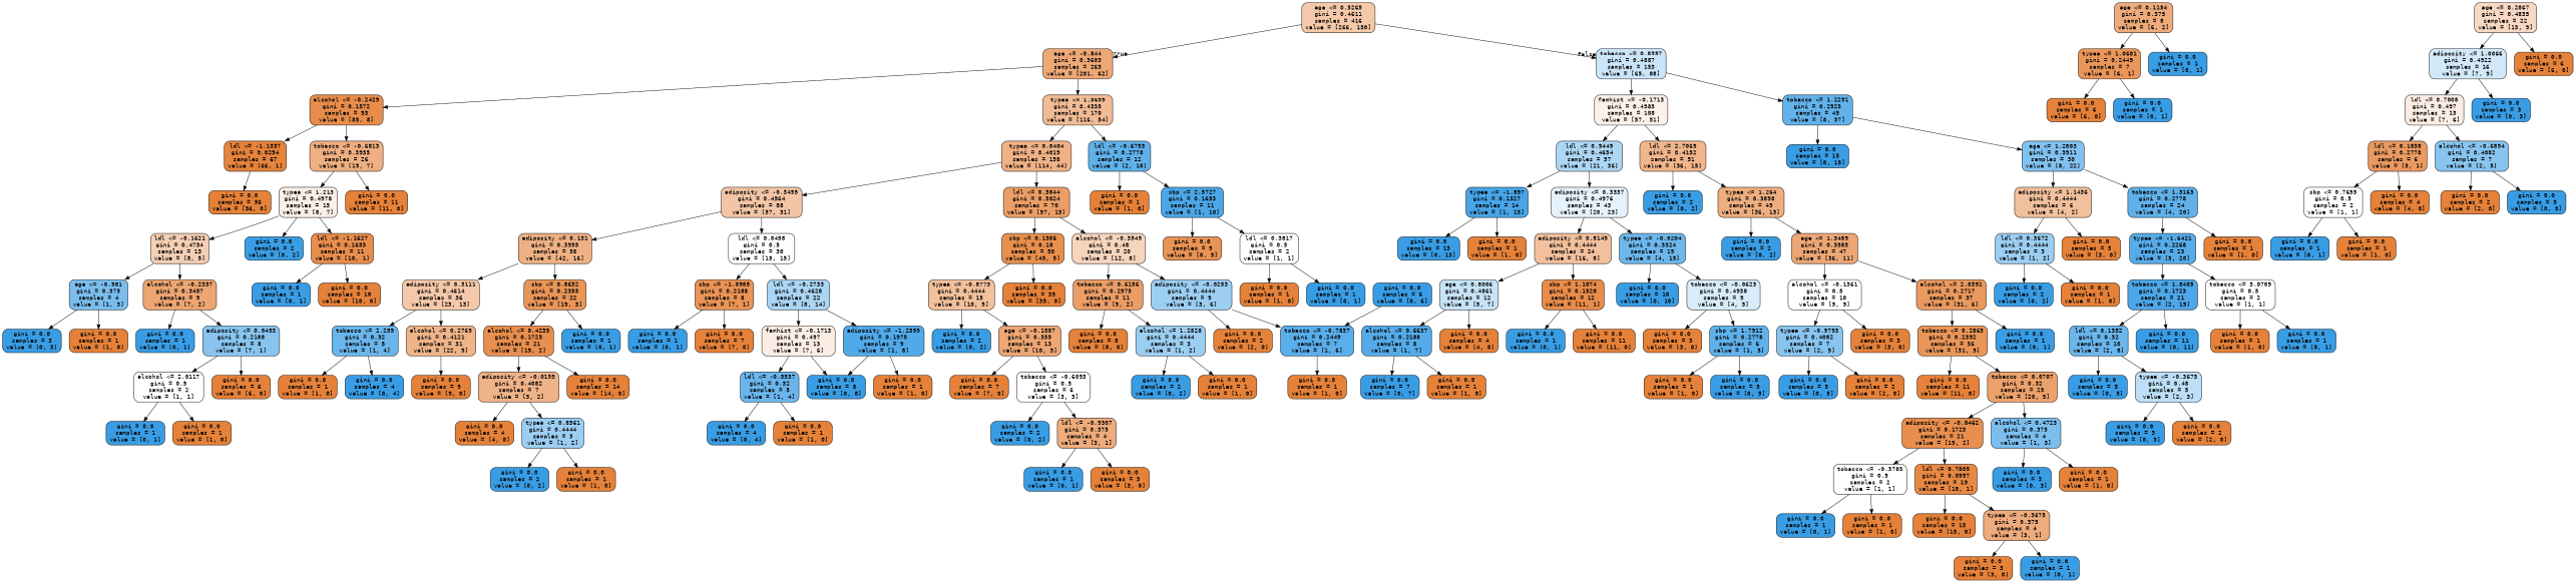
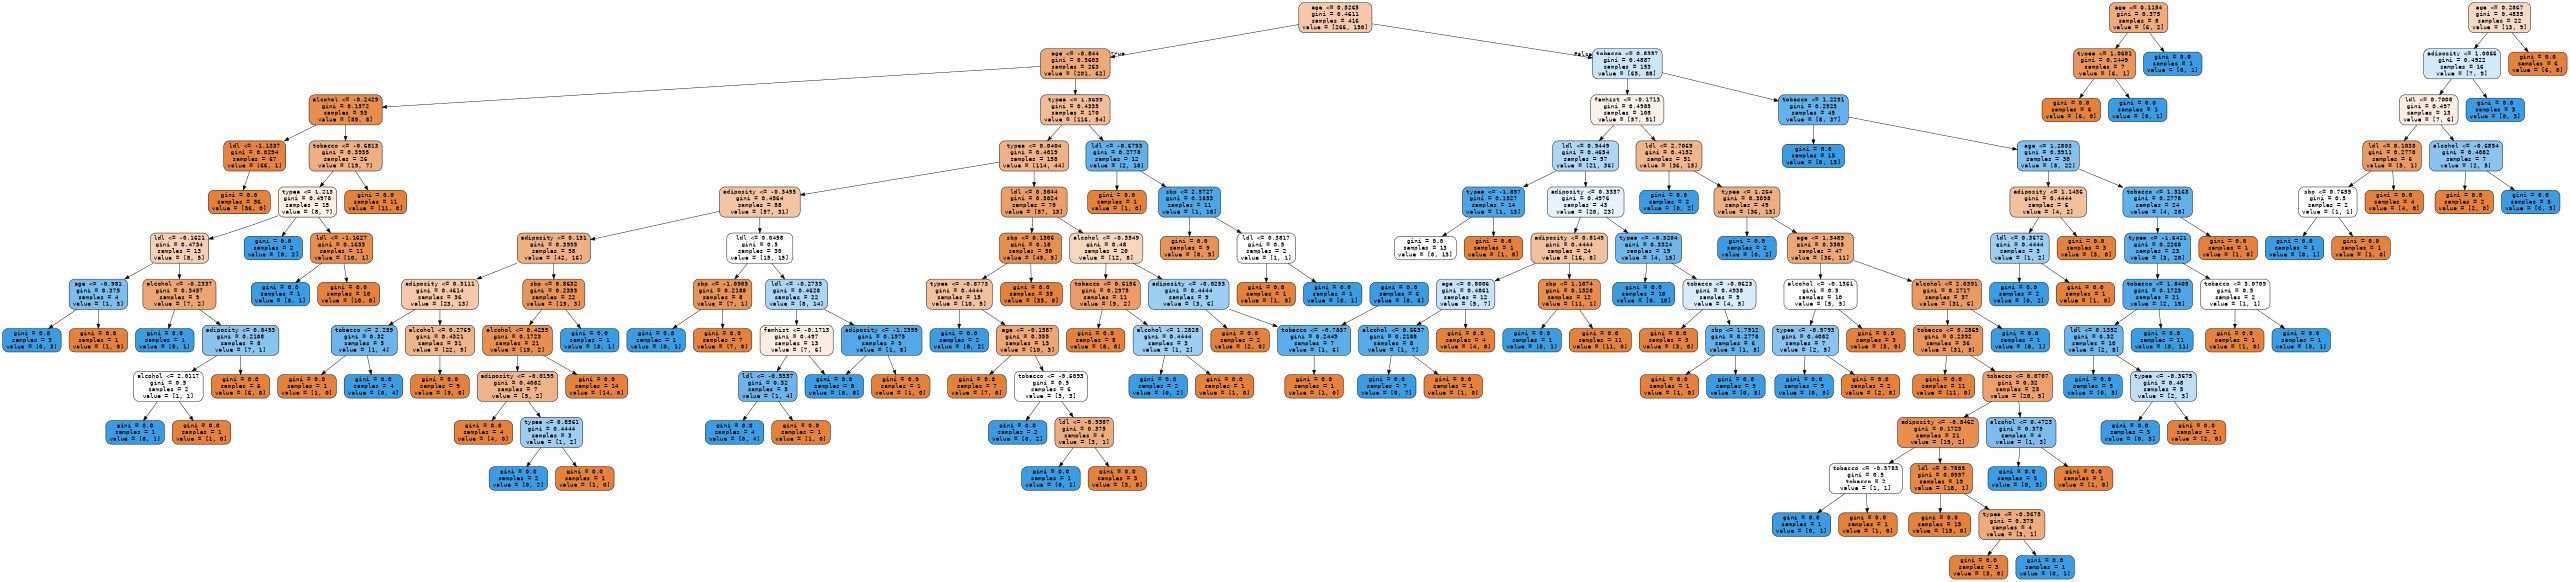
  digraph {
    fontname="DejaVu Sans Mono"
    node [color=black fillcolor="#e58139ff" fontname="DejaVu Sans Mono" shape=box style="filled, rounded"]
    edge [fontname="DejaVu Sans Mono"]
    n1 [fillcolor="#e581396f" label="age <= 0.5265\ngini = 0.4611\nsamples = 416\nvalue = [266, 150]"]
    n2 [fillcolor="#e58139b0" label="age <= -0.844\ngini = 0.3603\nsamples = 263\nvalue = [201, 62]"]
    n3 [fillcolor="#399de543" label="tobacco <= 0.8357\ngini = 0.4887\nsamples = 153\nvalue = [65, 88]"]
    n4 [fillcolor="#e58139e7" label="alcohol <= -0.2429\ngini = 0.1572\nsamples = 93\nvalue = [85, 8]"]
    n5 [fillcolor="#e5813988" label="typea <= 1.5699\ngini = 0.4335\nsamples = 170\nvalue = [116, 54]"]
    n6 [fillcolor="#e581391b" label="famhist <= -0.1713\ngini = 0.4985\nsamples = 108\nvalue = [57, 51]"]
    n7 [fillcolor="#399de5c8" label="tobacco <= 1.2291\ngini = 0.2923\nsamples = 45\nvalue = [8, 37]"]
    n8 [fillcolor="#e58139fb" label="ldl <= -1.1337\ngini = 0.0294\nsamples = 67\nvalue = [66, 1]"]
    n9 [fillcolor="#e58139a1" label="tobacco <= -0.6813\ngini = 0.3935\nsamples = 26\nvalue = [19, 7]"]
    n10 [fillcolor="#e581399d" label="typea <= 0.0404\ngini = 0.4019\nsamples = 158\nvalue = [114, 44]"]
    n11 [fillcolor="#399de5cc" label="ldl <= -0.6793\ngini = 0.2778\nsamples = 12\nvalue = [2, 10]"]
    n12 [label="gini = 0.0\nsamples = 56\nvalue = [56, 0]"]
    n13 [label="gini = 0.0\nsamples = 11\nvalue = [11, 0]"]
    n14 [fillcolor="#e5813920" label="typea <= 1.213\ngini = 0.4978\nsamples = 15\nvalue = [8, 7]"]
    n15 [fillcolor="#e58139e6" label="ldl <= -1.1627\ngini = 0.1653\nsamples = 11\nvalue = [10, 1]"]
    n16 [label="gini = 0.0\nsamples = 10\nvalue = [10, 0]"]
    n17 [fillcolor="#399de5ff" label="gini = 0.0\nsamples = 1\nvalue = [0, 1]"]
    n18 [fillcolor="#e5813960" label="ldl <= -0.1621\ngini = 0.4734\nsamples = 13\nvalue = [8, 5]"]
    n19 [fillcolor="#399de5ff" label="gini = 0.0\nsamples = 2\nvalue = [0, 2]"]
    n20 [fillcolor="#e58139b6" label="alcohol <= -0.2337\ngini = 0.3457\nsamples = 9\nvalue = [7, 2]"]
    n21 [fillcolor="#399de5aa" label="age <= -0.981\ngini = 0.375\nsamples = 4\nvalue = [1, 3]"]
    n22 [fillcolor="#399de5ff" label="gini = 0.0\nsamples = 1\nvalue = [0, 1]"]
    n23 [fillcolor="#399de599" label="adiposity <= 0.0493\ngini = 0.2188\nsamples = 8\nvalue = [7, 1]"]
    n24 [fillcolor="#399de5ff" label="gini = 0.0\nsamples = 3\nvalue = [0, 3]"]
    n25 [label="gini = 0.0\nsamples = 1\nvalue = [1, 0]"]
    n26 [label="gini = 0.0\nsamples = 6\nvalue = [6, 0]"]
    n27 [fillcolor="#e5813900" label="alcohol <= 2.0117\ngini = 0.5\nsamples = 2\nvalue = [1, 1]"]
    n28 [fillcolor="#399de5ff" label="gini = 0.0\nsamples = 1\nvalue = [0, 1]"]
    n29 [label="gini = 0.0\nsamples = 1\nvalue = [1, 0]"]
    n30 [fillcolor="#e58139c5" label="ldl <= 0.3044\ngini = 0.3024\nsamples = 70\nvalue = [57, 13]"]
    n31 [fillcolor="#e5813974" label="adiposity <= -0.3495\ngini = 0.4564\nsamples = 88\nvalue = [57, 31]"]
    n32 [label="gini = 0.0\nsamples = 1\nvalue = [1, 0]"]
    n33 [fillcolor="#399de5e6" label="sbp <= 2.5727\ngini = 0.1653\nsamples = 11\nvalue = [1, 10]"]
    n34 [fillcolor="#e58139e3" label="sbp <= 0.1306\ngini = 0.18\nsamples = 50\nvalue = [45, 5]"]
    n35 [fillcolor="#e5813955" label="alcohol <= -0.3549\ngini = 0.48\nsamples = 20\nvalue = [12, 8]"]
    n36 [fillcolor="#e5813900" label="ldl <= 0.0458\ngini = 0.5\nsamples = 30\nvalue = [15, 15]"]
    n37 [fillcolor="#e581399e" label="adiposity <= 0.131\ngini = 0.3995\nsamples = 58\nvalue = [42, 16]"]
    n38 [label="gini = 0.0\nsamples = 35\nvalue = [35, 0]"]
    n39 [fillcolor="#e581397f" label="typea <= -0.8773\ngini = 0.4444\nsamples = 15\nvalue = [10, 5]"]
    n40 [fillcolor="#399de57f" label="adiposity <= -0.0253\ngini = 0.4444\nsamples = 9\nvalue = [3, 6]"]
    n41 [fillcolor="#e58139c6" label="tobacco <= 0.6156\ngini = 0.2975\nsamples = 11\nvalue = [9, 2]"]
    n42 [fillcolor="#399de5ff" label="gini = 0.0\nsamples = 2\nvalue = [0, 2]"]
    n43 [fillcolor="#e58139b3" label="age <= -0.1587\ngini = 0.355\nsamples = 13\nvalue = [10, 3]"]
    n44 [fillcolor="#e5813900" label="tobacco <= -0.6093\ngini = 0.5\nsamples = 6\nvalue = [3, 3]"]
    n45 [label="gini = 0.0\nsamples = 7\nvalue = [7, 0]"]
    n46 [fillcolor="#399de5ff" label="gini = 0.0\nsamples = 2\nvalue = [0, 2]"]
    n47 [fillcolor="#e58139aa" label="ldl <= -0.9307\ngini = 0.375\nsamples = 4\nvalue = [3, 1]"]
    n48 [fillcolor="#399de5ff" label="gini = 0.0\nsamples = 1\nvalue = [0, 1]"]
    n49 [label="gini = 0.0\nsamples = 3\nvalue = [3, 0]"]
    n50 [label="gini = 0.0\nsamples = 2\nvalue = [2, 0]"]
    n51 [fillcolor="#399de5d4" label="tobacco <= -0.7837\ngini = 0.2449\nsamples = 7\nvalue = [1, 6]"]
    n52 [label="gini = 0.0\nsamples = 8\nvalue = [8, 0]"]
    n53 [fillcolor="#399de57f" label="alcohol <= 1.2828\ngini = 0.4444\nsamples = 3\nvalue = [1, 2]"]
    n54 [label="gini = 0.0\nsamples = 1\nvalue = [1, 0]"]
    n55 [fillcolor="#399de5ff" label="gini = 0.0\nsamples = 6\nvalue = [0, 6]"]
    n56 [fillcolor="#399de5ff" label="gini = 0.0\nsamples = 2\nvalue = [0, 2]"]
    n57 [label="gini = 0.0\nsamples = 1\nvalue = [1, 0]"]
    n58 [fillcolor="#399de56d" label="ldl <= -0.2733\ngini = 0.4628\nsamples = 22\nvalue = [8, 14]"]
    n59 [fillcolor="#e58139db" label="sbp <= -1.0905\ngini = 0.2188\nsamples = 8\nvalue = [7, 1]"]
    n60 [fillcolor="#e58139d7" label="sbp <= 0.8632\ngini = 0.2355\nsamples = 22\nvalue = [19, 3]"]
    n61 [fillcolor="#e581396f" label="adiposity <= 0.3111\ngini = 0.4614\nsamples = 36\nvalue = [23, 13]"]
    n62 [fillcolor="#e5813924" label="famhist <= -0.1713\ngini = 0.497\nsamples = 13\nvalue = [7, 6]"]
    n63 [fillcolor="#399de5df" label="adiposity <= -1.2399\ngini = 0.1975\nsamples = 9\nvalue = [1, 8]"]
    n64 [fillcolor="#399de5ff" label="gini = 0.0\nsamples = 1\nvalue = [0, 1]"]
    n65 [label="gini = 0.0\nsamples = 7\nvalue = [7, 0]"]
    n66 [fillcolor="#399de5bf" label="ldl <= -0.5537\ngini = 0.32\nsamples = 5\nvalue = [1, 4]"]
    n67 [fillcolor="#399de5ff" label="gini = 0.0\nsamples = 8\nvalue = [0, 8]"]
    n68 [label="gini = 0.0\nsamples = 1\nvalue = [1, 0]"]
    n69 [fillcolor="#399de5ff" label="gini = 0.0\nsamples = 4\nvalue = [0, 4]"]
    n70 [label="gini = 0.0\nsamples = 1\nvalue = [1, 0]"]
    n71 [fillcolor="#e58139aa" label="age <= 0.1154\ngini = 0.375\nsamples = 8\nvalue = [6, 2]"]
    n72 [fillcolor="#e58139d4" label="typea <= 1.0601\ngini = 0.2449\nsamples = 7\nvalue = [6, 1]"]
    n73 [fillcolor="#399de5ff" label="gini = 0.0\nsamples = 1\nvalue = [0, 1]"]
    n74 [label="gini = 0.0\nsamples = 6\nvalue = [6, 0]"]
    n75 [fillcolor="#399de5ff" label="gini = 0.0\nsamples = 1\nvalue = [0, 1]"]
    n76 [fillcolor="#e58139e4" label="alcohol <= 0.4235\ngini = 0.1723\nsamples = 21\nvalue = [19, 2]"]
    n77 [fillcolor="#399de5ff" label="gini = 0.0\nsamples = 1\nvalue = [0, 1]"]
    n78 [fillcolor="#399de5bf" label="tobacco <= 2.259\ngini = 0.32\nsamples = 5\nvalue = [1, 4]"]
-   n79 [fillcolor="#e5813997" label="alcohol <= 0.2769\ngini = 0.4121\nsamples = 31\nvalue = [22, 9]"]
+   n79 [fillcolor="#e5813997" label="alcohol <= 0.2769\ngini = 0.4321\nsamples = 31\nvalue = [22, 9]"]
    n80 [label="gini = 0.0\nsamples = 14\nvalue = [14, 0]"]
    n81 [fillcolor="#e5813999" label="adiposity <= -0.0195\ngini = 0.4082\nsamples = 7\nvalue = [5, 2]"]
    n82 [label="gini = 0.0\nsamples = 4\nvalue = [4, 0]"]
    n83 [fillcolor="#399de57f" label="typea <= 0.8561\ngini = 0.4444\nsamples = 3\nvalue = [1, 2]"]
    n84 [fillcolor="#399de5ff" label="gini = 0.0\nsamples = 2\nvalue = [0, 2]"]
    n85 [label="gini = 0.0\nsamples = 1\nvalue = [1, 0]"]
    n86 [fillcolor="#399de5ff" label="gini = 0.0\nsamples = 4\nvalue = [0, 4]"]
    n87 [label="gini = 0.0\nsamples = 1\nvalue = [1, 0]"]
    n88 [label="gini = 0.0\nsamples = 9\nvalue = [9, 0]"]
    n89 [fillcolor="#e581394e" label="age <= 0.2867\ngini = 0.4835\nsamples = 22\nvalue = [13, 9]"]
    n90 [fillcolor="#399de539" label="adiposity <= 1.0066\ngini = 0.4922\nsamples = 16\nvalue = [7, 9]"]
    n91 [label="gini = 0.0\nsamples = 6\nvalue = [6, 0]"]
    n92 [fillcolor="#e5813924" label="ldl <= 0.7008\ngini = 0.497\nsamples = 13\nvalue = [7, 6]"]
    n93 [fillcolor="#399de5ff" label="gini = 0.0\nsamples = 3\nvalue = [0, 3]"]
    n94 [fillcolor="#e58139cc" label="ldl <= 0.1038\ngini = 0.2778\nsamples = 6\nvalue = [5, 1]"]
    n95 [fillcolor="#399de599" label="alcohol <= -0.6894\ngini = 0.4082\nsamples = 7\nvalue = [2, 5]"]
    n96 [fillcolor="#e5813900" label="sbp <= 0.7655\ngini = 0.5\nsamples = 2\nvalue = [1, 1]"]
    n97 [label="gini = 0.0\nsamples = 4\nvalue = [4, 0]"]
    n98 [label="gini = 0.0\nsamples = 2\nvalue = [2, 0]"]
    n99 [fillcolor="#399de5ff" label="gini = 0.0\nsamples = 5\nvalue = [0, 5]"]
    n100 [fillcolor="#399de5ff" label="gini = 0.0\nsamples = 1\nvalue = [0, 1]"]
    n101 [label="gini = 0.0\nsamples = 1\nvalue = [1, 0]"]
    n102 [fillcolor="#e58139db" label="gini = 0.0\nsamples = 9\nvalue = [0, 9]"]
    n103 [fillcolor="#e5813900" label="ldl <= 0.3817\ngini = 0.5\nsamples = 2\nvalue = [1, 1]"]
    n104 [fillcolor="#399de5ff" label="gini = 0.0\nsamples = 1\nvalue = [0, 1]"]
    n105 [label="gini = 0.0\nsamples = 1\nvalue = [1, 0]"]
    n106 [fillcolor="#399de56a" label="ldl <= 0.9449\ngini = 0.4654\nsamples = 57\nvalue = [21, 36]"]
    n107 [fillcolor="#e5813995" label="ldl <= 2.7069\ngini = 0.4152\nsamples = 51\nvalue = [36, 15]"]
    n108 [fillcolor="#399de5ff" label="gini = 0.0\nsamples = 15\nvalue = [0, 15]"]
    n109 [fillcolor="#399de5a2" label="age <= 1.2803\ngini = 0.3911\nsamples = 30\nvalue = [8, 22]"]
    n110 [fillcolor="#399de521" label="adiposity <= 0.3337\ngini = 0.4976\nsamples = 43\nvalue = [20, 23]"]
    n111 [fillcolor="#399de5eb" label="typea <= -1.897\ngini = 0.1327\nsamples = 14\nvalue = [1, 13]"]
    n112 [fillcolor="#e58139a3" label="typea <= 1.264\ngini = 0.3898\nsamples = 49\nvalue = [36, 13]"]
    n113 [fillcolor="#399de5ff" label="gini = 0.0\nsamples = 2\nvalue = [0, 2]"]
    n114 [fillcolor="#399de5bb" label="typea <= -0.5204\ngini = 0.3324\nsamples = 19\nvalue = [4, 15]"]
    n115 [fillcolor="#e581397f" label="adiposity <= 0.8149\ngini = 0.4444\nsamples = 24\nvalue = [16, 8]"]
    n116 [label="gini = 0.0\nsamples = 1\nvalue = [1, 0]"]
-   n117 [fillcolor="#399de5ff" label="gini = 0.0\nsamples = 13\nvalue = [0, 13]"]
+   n117 [fillcolor="#e5813900" label="gini = 0.0\nsamples = 13\nvalue = [0, 13]"]
    n118 [fillcolor="#399de533" label="tobacco <= -0.0623\ngini = 0.4938\nsamples = 9\nvalue = [4, 5]"]
    n119 [fillcolor="#399de5ff" label="gini = 0.0\nsamples = 10\nvalue = [0, 10]"]
    n120 [fillcolor="#e58139e8" label="sbp <= 1.1074\ngini = 0.1528\nsamples = 12\nvalue = [11, 1]"]
    n121 [fillcolor="#399de549" label="age <= 0.8006\ngini = 0.4861\nsamples = 12\nvalue = [5, 7]"]
    n122 [label="gini = 0.0\nsamples = 3\nvalue = [3, 0]"]
    n123 [fillcolor="#399de5cc" label="sbp <= 1.7912\ngini = 0.2778\nsamples = 6\nvalue = [1, 5]"]
    n124 [fillcolor="#399de5ff" label="gini = 0.0\nsamples = 5\nvalue = [0, 5]"]
    n125 [label="gini = 0.0\nsamples = 1\nvalue = [1, 0]"]
    n126 [label="gini = 0.0\nsamples = 11\nvalue = [11, 0]"]
    n127 [fillcolor="#399de5ff" label="gini = 0.0\nsamples = 1\nvalue = [0, 1]"]
    n128 [label="gini = 0.0\nsamples = 4\nvalue = [4, 0]"]
    n129 [fillcolor="#399de5db" label="alcohol <= 0.6637\ngini = 0.2188\nsamples = 8\nvalue = [1, 7]"]
    n130 [fillcolor="#399de5ff" label="gini = 0.0\nsamples = 7\nvalue = [0, 7]"]
    n131 [label="gini = 0.0\nsamples = 1\nvalue = [1, 0]"]
    n132 [fillcolor="#e58139b1" label="age <= 1.3489\ngini = 0.3585\nsamples = 47\nvalue = [36, 11]"]
    n133 [fillcolor="#399de5ff" label="gini = 0.0\nsamples = 2\nvalue = [0, 2]"]
    n134 [fillcolor="#e58139ce" label="alcohol <= 2.0391\ngini = 0.2717\nsamples = 37\nvalue = [31, 6]"]
    n135 [fillcolor="#e5813900" label="alcohol <= -0.1361\ngini = 0.5\nsamples = 10\nvalue = [5, 5]"]
    n136 [fillcolor="#e58139d6" label="tobacco <= 0.2865\ngini = 0.2392\nsamples = 36\nvalue = [31, 5]"]
    n137 [fillcolor="#399de5ff" label="gini = 0.0\nsamples = 1\nvalue = [0, 1]"]
    n138 [fillcolor="#399de599" label="typea <= -0.9793\ngini = 0.4082\nsamples = 7\nvalue = [2, 5]"]
    n139 [label="gini = 0.0\nsamples = 3\nvalue = [3, 0]"]
    n140 [fillcolor="#e58139bf" label="tobacco <= 0.0707\ngini = 0.32\nsamples = 25\nvalue = [20, 5]"]
    n141 [label="gini = 0.0\nsamples = 11\nvalue = [11, 0]"]
    n142 [fillcolor="#e58139e4" label="adiposity <= -0.8462\ngini = 0.1723\nsamples = 21\nvalue = [19, 2]"]
    n143 [fillcolor="#399de5aa" label="alcohol <= 0.4723\ngini = 0.375\nsamples = 4\nvalue = [1, 3]"]
-   n144 [fillcolor="#e5813900" label="tobacco <= -0.3783\ngini = 0.5\nsamples = 2\nvalue = [1, 1]"]
+   n144 [fillcolor="#e5813900" label="tobacco <= -0.3783\ngini = 0.5\ntobacco = 2\nvalue = [1, 1]"]
    n145 [fillcolor="#e58139f1" label="ldl <= 0.7805\ngini = 0.0997\nsamples = 19\nvalue = [18, 1]"]
    n146 [fillcolor="#399de5ff" label="gini = 0.0\nsamples = 3\nvalue = [0, 3]"]
    n147 [label="gini = 0.0\nsamples = 1\nvalue = [1, 0]"]
    n148 [fillcolor="#399de5ff" label="gini = 0.0\nsamples = 1\nvalue = [0, 1]"]
    n149 [label="gini = 0.0\nsamples = 1\nvalue = [1, 0]"]
    n150 [label="gini = 0.0\nsamples = 15\nvalue = [15, 0]"]
    n151 [fillcolor="#e58139aa" label="typea <= -0.3675\ngini = 0.375\nsamples = 4\nvalue = [3, 1]"]
    n152 [label="gini = 0.0\nsamples = 3\nvalue = [3, 0]"]
    n153 [fillcolor="#399de5ff" label="gini = 0.0\nsamples = 1\nvalue = [0, 1]"]
    n154 [label="gini = 0.0\nsamples = 2\nvalue = [2, 0]"]
    n155 [fillcolor="#399de5ff" label="gini = 0.0\nsamples = 5\nvalue = [0, 5]"]
    n156 [fillcolor="#399de5cc" label="tobacco <= 1.3163\ngini = 0.2778\nsamples = 24\nvalue = [4, 20]"]
    n157 [fillcolor="#e581397f" label="adiposity <= 1.1436\ngini = 0.4444\nsamples = 6\nvalue = [4, 2]"]
    n158 [label="gini = 0.0\nsamples = 1\nvalue = [1, 0]"]
    n159 [fillcolor="#399de5d9" label="typea <= -1.6421\ngini = 0.2268\nsamples = 23\nvalue = [3, 20]"]
    n160 [fillcolor="#399de57f" label="ldl <= 0.3672\ngini = 0.4444\nsamples = 3\nvalue = [1, 2]"]
    n161 [label="gini = 0.0\nsamples = 3\nvalue = [3, 0]"]
    n162 [fillcolor="#e5813900" label="tobacco <= 3.0709\ngini = 0.5\nsamples = 2\nvalue = [1, 1]"]
    n163 [fillcolor="#399de5e4" label="tobacco <= 1.8405\ngini = 0.1723\nsamples = 21\nvalue = [2, 19]"]
    n164 [label="gini = 0.0\nsamples = 1\nvalue = [1, 0]"]
    n165 [fillcolor="#399de5ff" label="gini = 0.0\nsamples = 1\nvalue = [0, 1]"]
    n166 [fillcolor="#399de5bf" label="ldl <= 0.1352\ngini = 0.32\nsamples = 10\nvalue = [2, 8]"]
    n167 [fillcolor="#399de5ff" label="gini = 0.0\nsamples = 11\nvalue = [0, 11]"]
    n168 [fillcolor="#399de555" label="typea <= -0.3675\ngini = 0.48\nsamples = 5\nvalue = [2, 3]"]
    n169 [fillcolor="#399de5ff" label="gini = 0.0\nsamples = 5\nvalue = [0, 5]"]
    n170 [fillcolor="#399de5ff" label="gini = 0.0\nsamples = 3\nvalue = [0, 3]"]
    n171 [label="gini = 0.0\nsamples = 2\nvalue = [2, 0]"]
    n172 [label="gini = 0.0\nsamples = 1\nvalue = [1, 0]"]
    n173 [fillcolor="#399de5ff" label="gini = 0.0\nsamples = 2\nvalue = [0, 2]"]
    n1 -> n2 [headlabel=True labelangle=45 labeldistance=2.5]
    n1 -> n3 [headlabel=False labelangle=-45 labeldistance=2.5]
    n2 -> n4
    n2 -> n5
    n3 -> n6
    n3 -> n7
    n4 -> n8
    n4 -> n9
    n5 -> n10
    n5 -> n11
    n6 -> n106
    n6 -> n107
    n7 -> n108
    n7 -> n109
    n8 -> n12
    n9 -> n13
    n9 -> n14
    n10 -> n30
    n10 -> n31
    n11 -> n32
    n11 -> n33
    n14 -> n15
    n14 -> n18
    n14 -> n19
    n15 -> n16
    n15 -> n17
    n18 -> n20
    n18 -> n21
    n20 -> n22
    n20 -> n23
    n21 -> n24
    n21 -> n25
    n23 -> n26
    n23 -> n27
    n27 -> n28
    n27 -> n29
    n30 -> n34
    n30 -> n35
    n31 -> n36
    n31 -> n37
    n33 -> n102
    n33 -> n103
    n34 -> n38
    n34 -> n39
    n35 -> n40
    n35 -> n41
    n36 -> n58
    n36 -> n59
    n37 -> n60
    n37 -> n61
    n39 -> n42
    n39 -> n43
    n40 -> n50
    n40 -> n51
    n41 -> n52
    n41 -> n53
    n43 -> n44
    n43 -> n45
    n44 -> n46
    n44 -> n47
    n47 -> n48
    n47 -> n49
    n51 -> n54
    n53 -> n56
    n53 -> n57
    n55 -> n51
    n58 -> n62
    n58 -> n63
    n59 -> n64
    n59 -> n65
    n60 -> n76
    n60 -> n77
    n61 -> n78
    n61 -> n79
    n62 -> n66
    n62 -> n67
    n63 -> n67
    n63 -> n68
    n66 -> n69
    n66 -> n70
    n71 -> n72
    n71 -> n73
    n72 -> n74
    n72 -> n75
    n76 -> n80
    n76 -> n81
    n78 -> n86
    n78 -> n87
    n79 -> n88
    n81 -> n82
    n81 -> n83
    n83 -> n84
    n83 -> n85
    n89 -> n90
    n89 -> n91
    n90 -> n92
    n90 -> n93
    n92 -> n94
    n92 -> n95
    n94 -> n96
    n94 -> n97
    n95 -> n98
    n95 -> n99
    n96 -> n100
    n96 -> n101
    n103 -> n104
    n103 -> n105
    n106 -> n110
    n106 -> n111
    n107 -> n112
    n107 -> n113
    n109 -> n156
    n109 -> n157
    n110 -> n114
    n110 -> n115
    n111 -> n116
    n111 -> n117
    n112 -> n132
    n112 -> n133
    n114 -> n118
    n114 -> n119
    n115 -> n120
    n115 -> n121
    n118 -> n122
    n118 -> n123
    n120 -> n126
    n120 -> n127
    n121 -> n128
    n121 -> n129
    n123 -> n124
    n123 -> n125
    n129 -> n130
    n129 -> n131
    n132 -> n134
    n132 -> n135
    n134 -> n136
    n134 -> n137
    n135 -> n138
    n135 -> n139
    n136 -> n140
    n136 -> n141
    n138 -> n154
    n138 -> n155
    n140 -> n142
    n140 -> n143
    n142 -> n144
    n142 -> n145
    n143 -> n146
    n143 -> n147
    n144 -> n148
    n144 -> n149
    n145 -> n150
    n145 -> n151
    n151 -> n152
    n151 -> n153
    n156 -> n158
    n156 -> n159
    n157 -> n160
    n157 -> n161
    n159 -> n162
    n159 -> n163
    n160 -> n172
    n160 -> n173
    n162 -> n164
    n162 -> n165
    n163 -> n166
    n163 -> n167
    n166 -> n168
    n166 -> n169
    n168 -> n170
    n168 -> n171
  }
